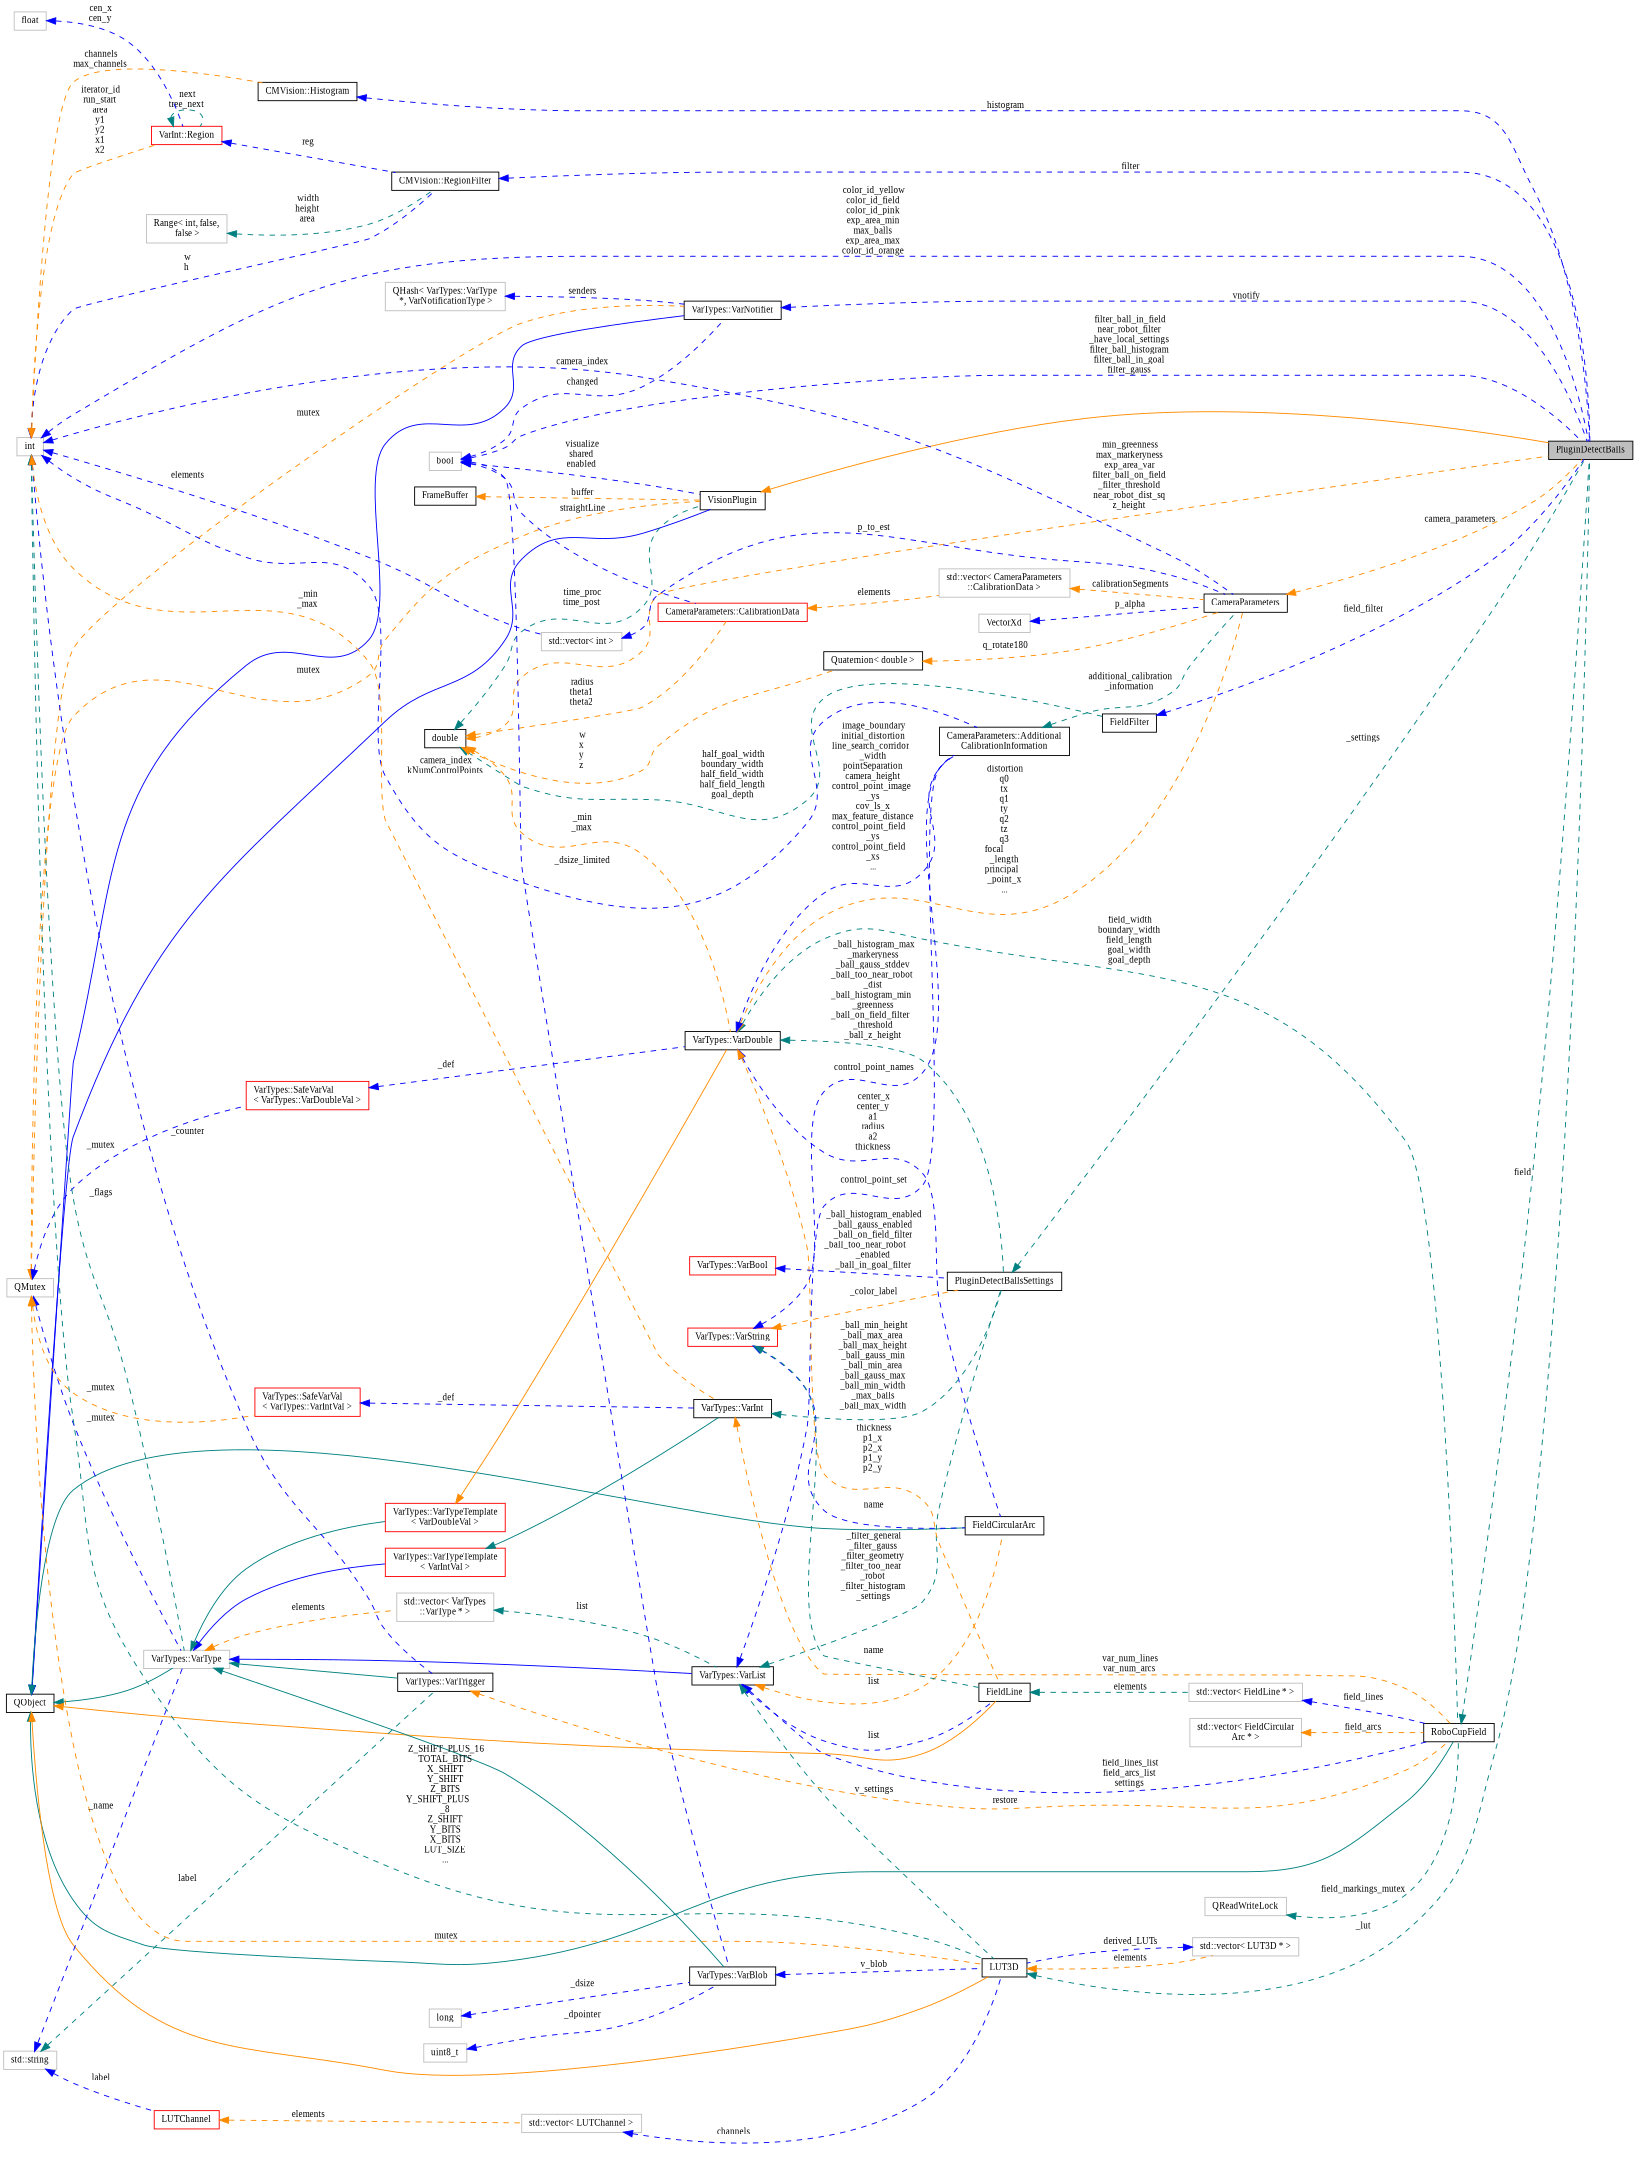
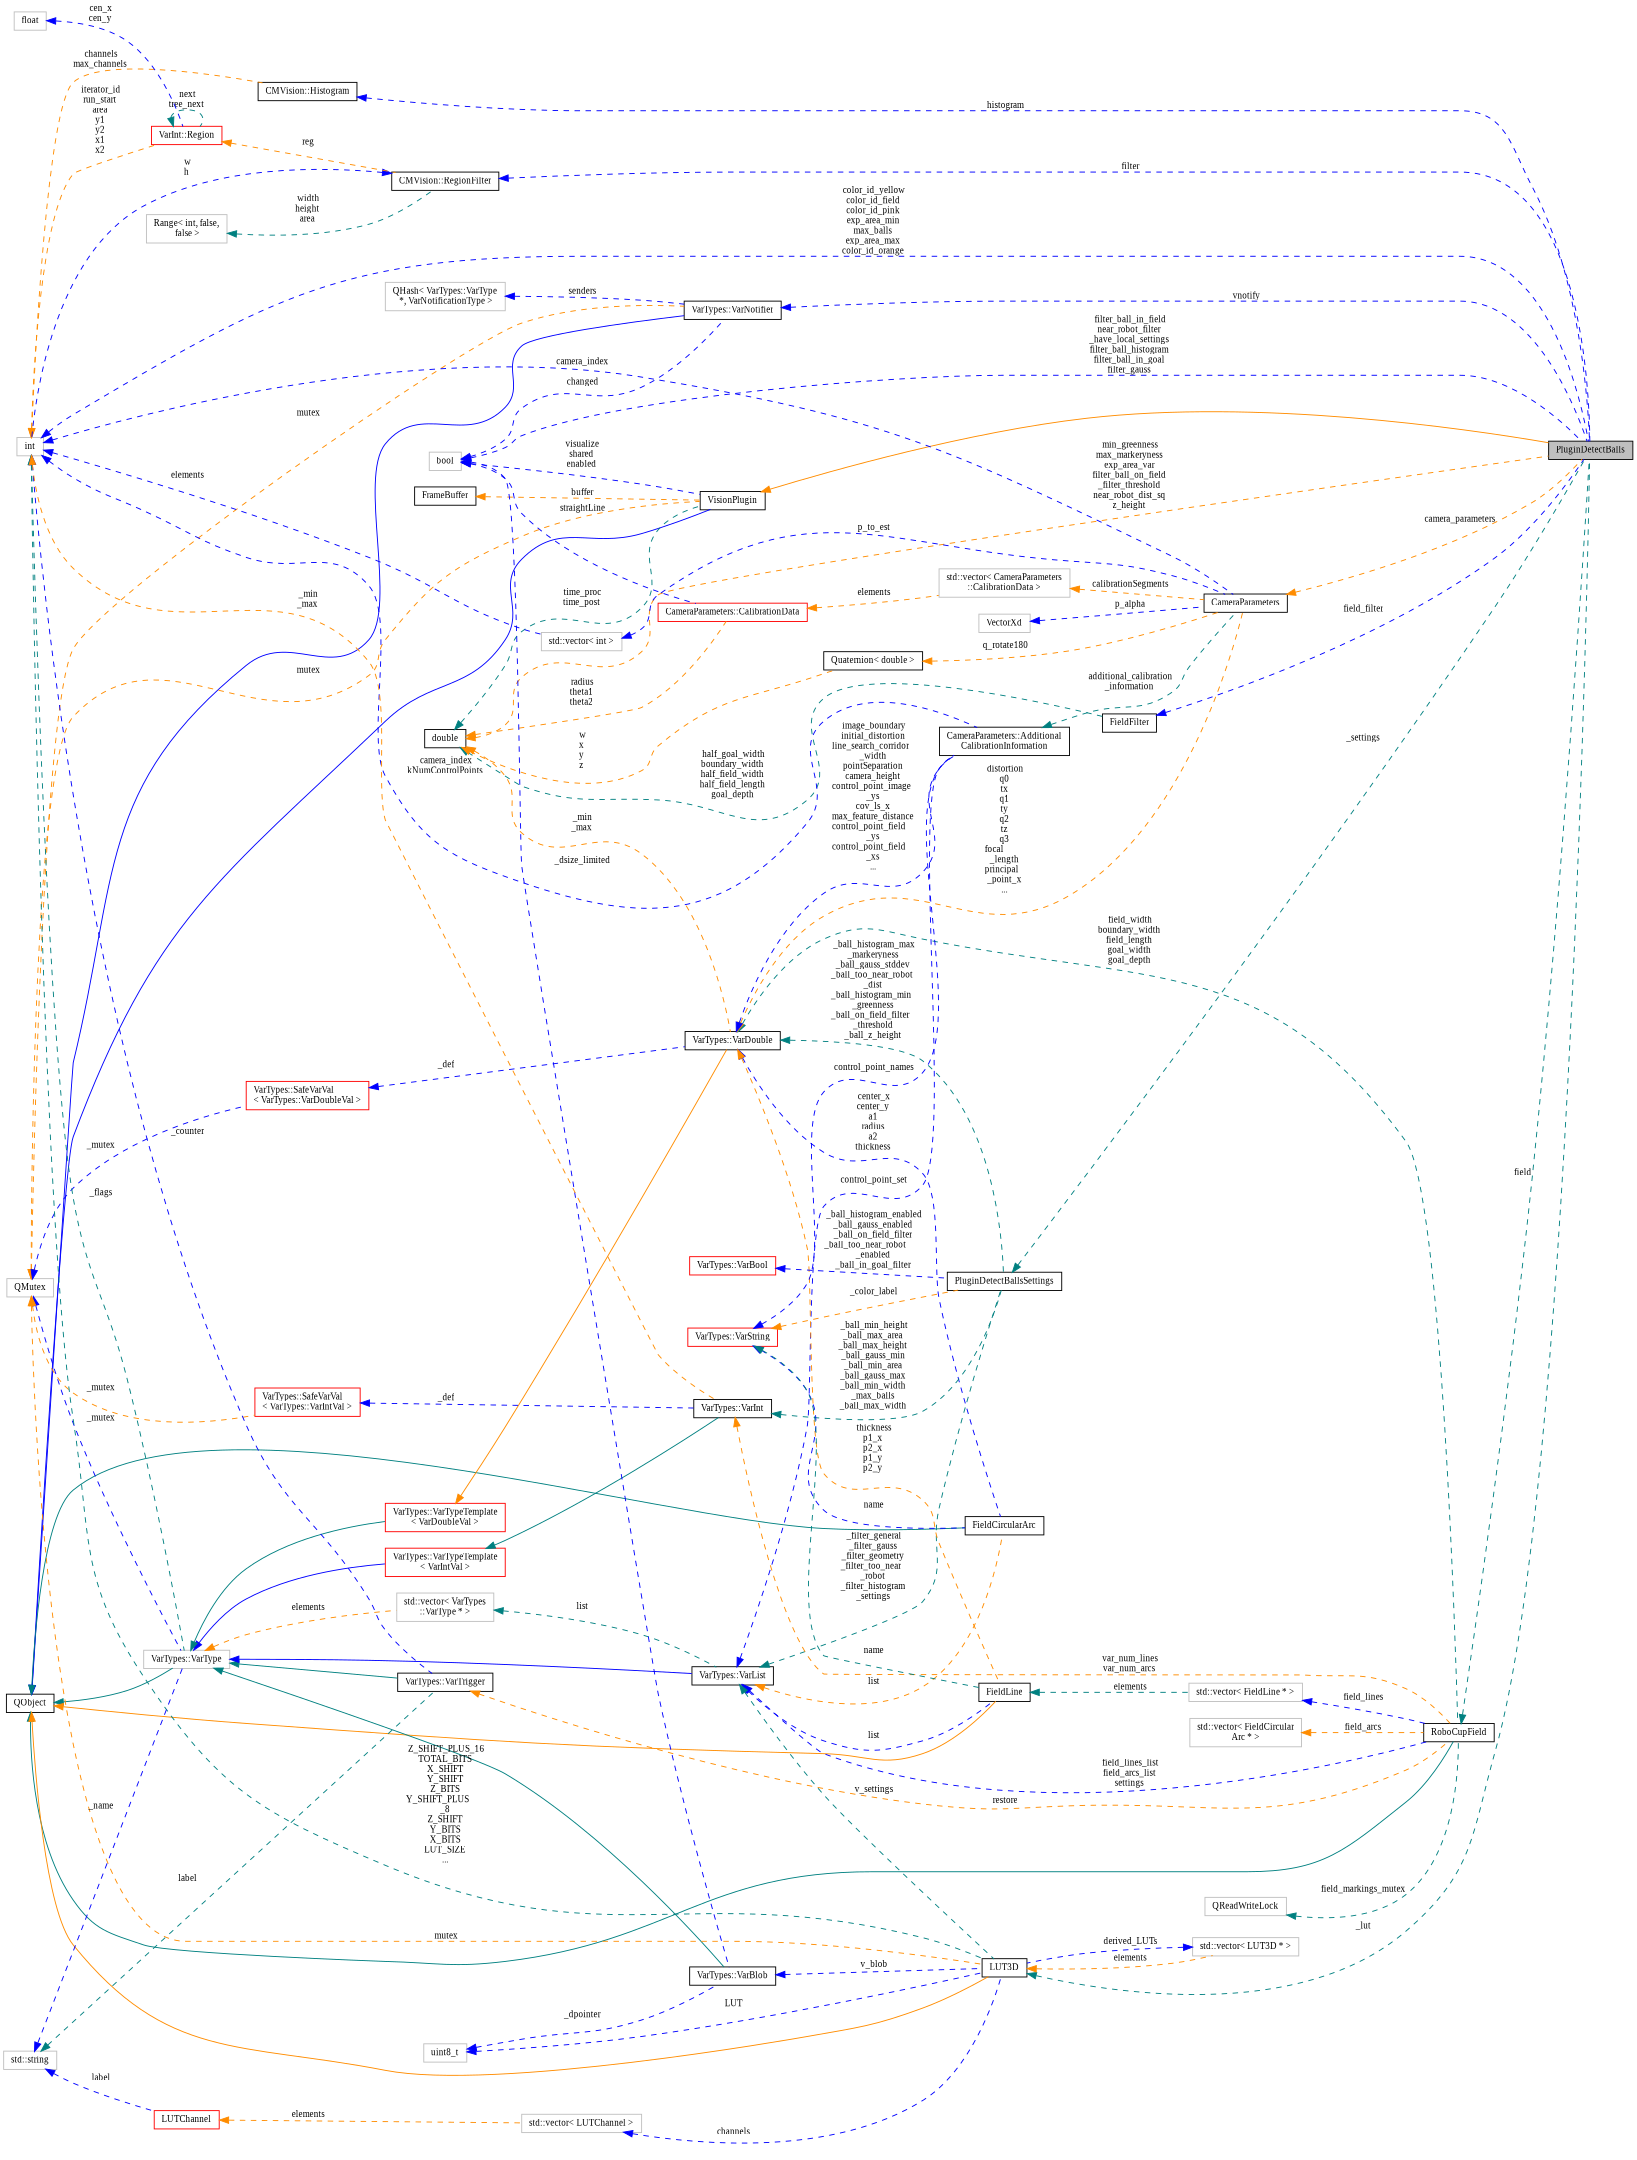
  digraph {
    fontname="Liberation Serif"
    rankdir=LR
    node [color=black fillcolor=white fontname="Liberation Serif" fontsize=10 shape=record style=filled]
    edge [color=blue dir=back fontname="Liberation Serif" fontsize=10 labelfontname=Helvetica labelfontsize=10 style=dashed]
    n1 [fillcolor=grey75 fontcolor=black height=0.2 label=PluginDetectBalls width=0.4]
    n2 [height=0.2 label=VisionPlugin width=0.4]
    n3 [height=0.2 label=QObject width=0.4]
    n4 [height=0.2 label="VarTypes::VarNotifier" width=0.4]
    n5 [height=0.2 label=RoboCupField width=0.4]
    n6 [color=grey75 height=0.2 label="VarTypes::VarType" width=0.4]
    n7 [height=0.2 label=FieldCircularArc width=0.4]
    n8 [height=0.2 label=FieldLine width=0.4]
    n9 [height=0.2 label=LUT3D width=0.4]
    n10 [height=0.2 label="VarTypes::VarBlob" width=0.4]
    n11 [height=0.2 label="VarTypes::VarTrigger" width=0.4]
    n12 [height=0.2 label="VarTypes::VarList" width=0.4]
    n13 [color=grey75 height=0.2 label="std::vector\< VarTypes\l::VarType * \>" width=0.4]
    n14 [color=red height=0.2 label="VarTypes::VarTypeTemplate\l\< VarIntVal \>" width=0.4]
    n15 [color=red height=0.2 label="VarTypes::VarTypeTemplate\l\< VarDoubleVal \>" width=0.4]
    n16 [color=grey75 height=0.2 label="std::vector\< FieldLine * \>" width=0.4]
    n17 [color=grey75 height=0.2 label="std::vector\< LUT3D * \>" width=0.4]
    n18 [height=0.2 label=double width=0.4]
    n19 [height=0.2 label=FieldFilter width=0.4]
    n20 [height=0.2 label="VarTypes::VarDouble" width=0.4]
    n21 [height=0.2 label="Quaternion\< double \>" width=0.4]
    n22 [color=red height=0.2 label="CameraParameters::CalibrationData" width=0.4]
    n23 [height=0.2 label=CameraParameters width=0.4]
    n24 [height=0.2 label="CameraParameters::Additional\lCalibrationInformation" width=0.4]
    n25 [height=0.2 label=PluginDetectBallsSettings width=0.4]
    n26 [color=grey75 height=0.2 label="std::vector\< CameraParameters\l::CalibrationData \>" width=0.4]
    n27 [height=0.2 label=FrameBuffer width=0.4]
    n28 [color=grey75 height=0.2 label=bool width=0.4]
    n29 [color=grey75 height=0.2 label=QMutex width=0.4]
    n30 [color=red height=0.2 label="VarTypes::SafeVarVal\l\< VarTypes::VarIntVal \>" width=0.4]
    n31 [color=red height=0.2 label="VarTypes::SafeVarVal\l\< VarTypes::VarDoubleVal \>" width=0.4]
    n32 [height=0.2 label="VarTypes::VarInt" width=0.4]
    n33 [height=0.2 label="CMVision::Histogram" width=0.4]
    n34 [color=grey75 height=0.2 label=int width=0.4]
    n35 [color=grey75 height=0.2 label="std::vector\< int \>" width=0.4]
    n36 [height=0.2 label="CMVision::RegionFilter" width=0.4]
    n37 [color=red height=0.2 label="VarInt::Region" width=0.4]
    n38 [color=grey75 height=0.2 label="QHash\< VarTypes::VarType\l *, VarNotificationType \>" width=0.4]
    n39 [color=grey75 height=0.2 label="std::string" width=0.4]
    n40 [color=red height=0.2 label=LUTChannel width=0.4]
    n41 [color=grey75 height=0.2 label="std::vector\< LUTChannel \>" width=0.4]
    n42 [color=grey75 height=0.2 label="std::vector\< FieldCircular\lArc * \>" width=0.4]
    n43 [color=red height=0.2 label="VarTypes::VarString" width=0.4]
    n44 [color=grey75 height=0.2 label=QReadWriteLock width=0.4]
    n45 [color=grey75 height=0.2 label=VectorXd width=0.4]
    n46 [color=grey75 height=0.2 label=uint8_t width=0.4]
-   n47 [color=grey75 height=0.2 label=long width=0.4]
    n48 [color=grey75 height=0.2 label="Range\< int, false,\l false \>" width=0.4]
    n49 [color=grey75 height=0.2 label=float width=0.4]
    n50 [color=red height=0.2 label="VarTypes::VarBool" width=0.4]
    n2 -> n1 [color=darkorange style=solid]
    n3 -> n2 [style=solid]
    n3 -> n4 [style=solid]
    n3 -> n5 [color=teal style=solid]
    n3 -> n6 [color=teal style=solid]
    n3 -> n7 [color=teal style=solid]
    n3 -> n8 [color=darkorange style=solid]
    n3 -> n9 [color=darkorange style=solid]
    n4 -> n1 [label=" vnotify"]
    n5 -> n1 [color=teal label=" field"]
    n6 -> n10 [color=teal style=solid]
    n6 -> n11 [color=teal style=solid]
    n6 -> n12 [style=solid]
    n6 -> n13 [color=darkorange label=" elements"]
    n6 -> n14 [style=solid]
    n6 -> n15 [color=teal style=solid]
    n8 -> n16 [color=teal label=" elements"]
    n9 -> n1 [color=teal label=" _lut"]
    n9 -> n17 [color=darkorange label=" elements"]
    n10 -> n9 [label=" v_blob"]
    n11 -> n5 [color=darkorange label=" restore"]
    n12 -> n5 [label=" field_lines_list\nfield_arcs_list\nsettings"]
    n12 -> n7 [color=darkorange label=" list"]
    n12 -> n8 [label=" list"]
    n12 -> n9 [color=teal label=" v_settings"]
    n12 -> n24 [label=" control_point_set"]
    n12 -> n25 [color=teal label=" _filter_general\n_filter_gauss\n_filter_geometry\n_filter_too_near\l_robot\n_filter_histogram\n_settings"]
    n13 -> n12 [color=teal label=" list"]
    n14 -> n32 [color=teal style=solid]
    n15 -> n20 [color=darkorange style=solid]
    n16 -> n5 [label=" field_lines"]
    n17 -> n9 [label=" derived_LUTs"]
    n18 -> n1 [color=darkorange label=" min_greenness\nmax_markeryness\nexp_area_var\nfilter_ball_on_field\l_filter_threshold\nnear_robot_dist_sq\nz_height"]
    n18 -> n2 [color=teal label=" time_proc\ntime_post"]
    n18 -> n19 [color=teal label=" half_goal_width\nboundary_width\nhalf_field_width\nhalf_field_length\ngoal_depth"]
    n18 -> n20 [color=darkorange label=" _min\n_max"]
    n18 -> n21 [color=darkorange label=" w\nx\ny\nz"]
    n18 -> n22 [color=darkorange label=" radius\ntheta1\ntheta2"]
    n19 -> n1 [label=" field_filter"]
    n20 -> n5 [color=teal label=" field_width\nboundary_width\nfield_length\ngoal_width\ngoal_depth"]
    n20 -> n7 [label=" center_x\ncenter_y\na1\nradius\na2\nthickness"]
    n20 -> n8 [color=darkorange label=" thickness\np1_x\np2_x\np1_y\np2_y"]
    n20 -> n23 [color=darkorange label=" distortion\nq0\ntx\nq1\nty\nq2\ntz\nq3\nfocal\l_length\nprincipal\l_point_x\n..."]
    n20 -> n24 [label=" image_boundary\ninitial_distortion\nline_search_corridor\l_width\npointSeparation\ncamera_height\ncontrol_point_image\l_ys\ncov_ls_x\nmax_feature_distance\ncontrol_point_field\l_ys\ncontrol_point_field\l_xs\n..."]
    n20 -> n25 [color=teal label=" _ball_histogram_max\l_markeryness\n_ball_gauss_stddev\n_ball_too_near_robot\l_dist\n_ball_histogram_min\l_greenness\n_ball_on_field_filter\l_threshold\n_ball_z_height"]
    n21 -> n23 [color=darkorange label=" q_rotate180"]
    n22 -> n26 [color=darkorange label=" elements"]
    n23 -> n1 [color=darkorange label=" camera_parameters"]
    n24 -> n23 [color=teal label=" additional_calibration\l_information"]
    n25 -> n1 [color=teal label=" _settings"]
    n26 -> n23 [color=darkorange label=" calibrationSegments"]
    n27 -> n2 [color=darkorange label=" buffer"]
    n28 -> n1 [label=" filter_ball_in_field\nnear_robot_filter\n_have_local_settings\nfilter_ball_histogram\nfilter_ball_in_goal\nfilter_gauss"]
    n28 -> n2 [label=" visualize\nshared\nenabled"]
    n28 -> n4 [label=" changed"]
    n28 -> n10 [label=" _dsize_limited"]
    n28 -> n22 [label=" straightLine"]
    n29 -> n2 [color=darkorange label=" mutex"]
    n29 -> n4 [color=darkorange label=" mutex"]
    n29 -> n6 [label=" _mutex"]
    n29 -> n9 [color=darkorange label=" mutex"]
    n29 -> n30 [color=darkorange label=" _mutex"]
    n29 -> n31 [label=" _mutex"]
    n30 -> n32 [label=" _def"]
    n31 -> n20 [label=" _def"]
    n32 -> n5 [color=darkorange label=" var_num_lines\nvar_num_arcs"]
    n32 -> n25 [color=teal label=" _ball_min_height\n_ball_max_area\n_ball_max_height\n_ball_gauss_min\n_ball_min_area\n_ball_gauss_max\n_ball_min_width\n_max_balls\n_ball_max_width"]
    n33 -> n1 [label=" histogram"]
    n34 -> n1 [label=" color_id_yellow\ncolor_id_field\ncolor_id_pink\nexp_area_min\nmax_balls\nexp_area_max\ncolor_id_orange"]
    n34 -> n6 [color=teal label=" _flags"]
    n34 -> n9 [color=teal label=" Z_SHIFT_PLUS_16\nTOTAL_BITS\nX_SHIFT\nY_SHIFT\nZ_BITS\nY_SHIFT_PLUS\l_8\nZ_SHIFT\nY_BITS\nX_BITS\nLUT_SIZE\n..."]
    n34 -> n11 [label=" _counter"]
    n34 -> n23 [label=" camera_index"]
    n34 -> n24 [label=" camera_index\nkNumControlPoints"]
    n34 -> n32 [color=darkorange label=" _min\n_max"]
    n34 -> n33 [color=darkorange label=" channels\nmax_channels"]
    n34 -> n35 [label=" elements"]
-   n34 -> n36 [label=" w\nh"]
+   n36 -> n34 [label=" w\nh"]
    n34 -> n37 [color=darkorange label=" iterator_id\nrun_start\narea\ny1\ny2\nx1\nx2"]
    n35 -> n23 [label=" p_to_est"]
    n36 -> n1 [label=" filter"]
-   n37 -> n36 [label=" reg"]
+   n37 -> n36 [color=darkorange label=" reg"]
    n37 -> n37 [color=teal label=" next\ntree_next"]
    n38 -> n4 [label=" senders"]
    n39 -> n6 [label=" _name"]
    n39 -> n11 [color=teal label=" label"]
    n39 -> n40 [label=" label"]
    n40 -> n41 [color=darkorange label=" elements"]
    n41 -> n9 [label=" channels"]
    n42 -> n5 [color=darkorange label=" field_arcs"]
    n43 -> n7 [label=" name"]
    n43 -> n8 [color=teal label=" name"]
    n43 -> n24 [label=" control_point_names"]
    n43 -> n25 [color=darkorange label=" _color_label"]
    n44 -> n5 [color=teal label=" field_markings_mutex"]
    n45 -> n23 [label=" p_alpha"]
+   n46 -> n9 [label=" LUT"]
    n46 -> n10 [label=" _dpointer"]
-   n47 -> n10 [label=" _dsize"]
    n48 -> n36 [color=teal label=" width\nheight\narea"]
    n49 -> n37 [label=" cen_x\ncen_y"]
    n50 -> n25 [label=" _ball_histogram_enabled\n_ball_gauss_enabled\n_ball_on_field_filter\n_ball_too_near_robot\l_enabled\n_ball_in_goal_filter"]
  }
